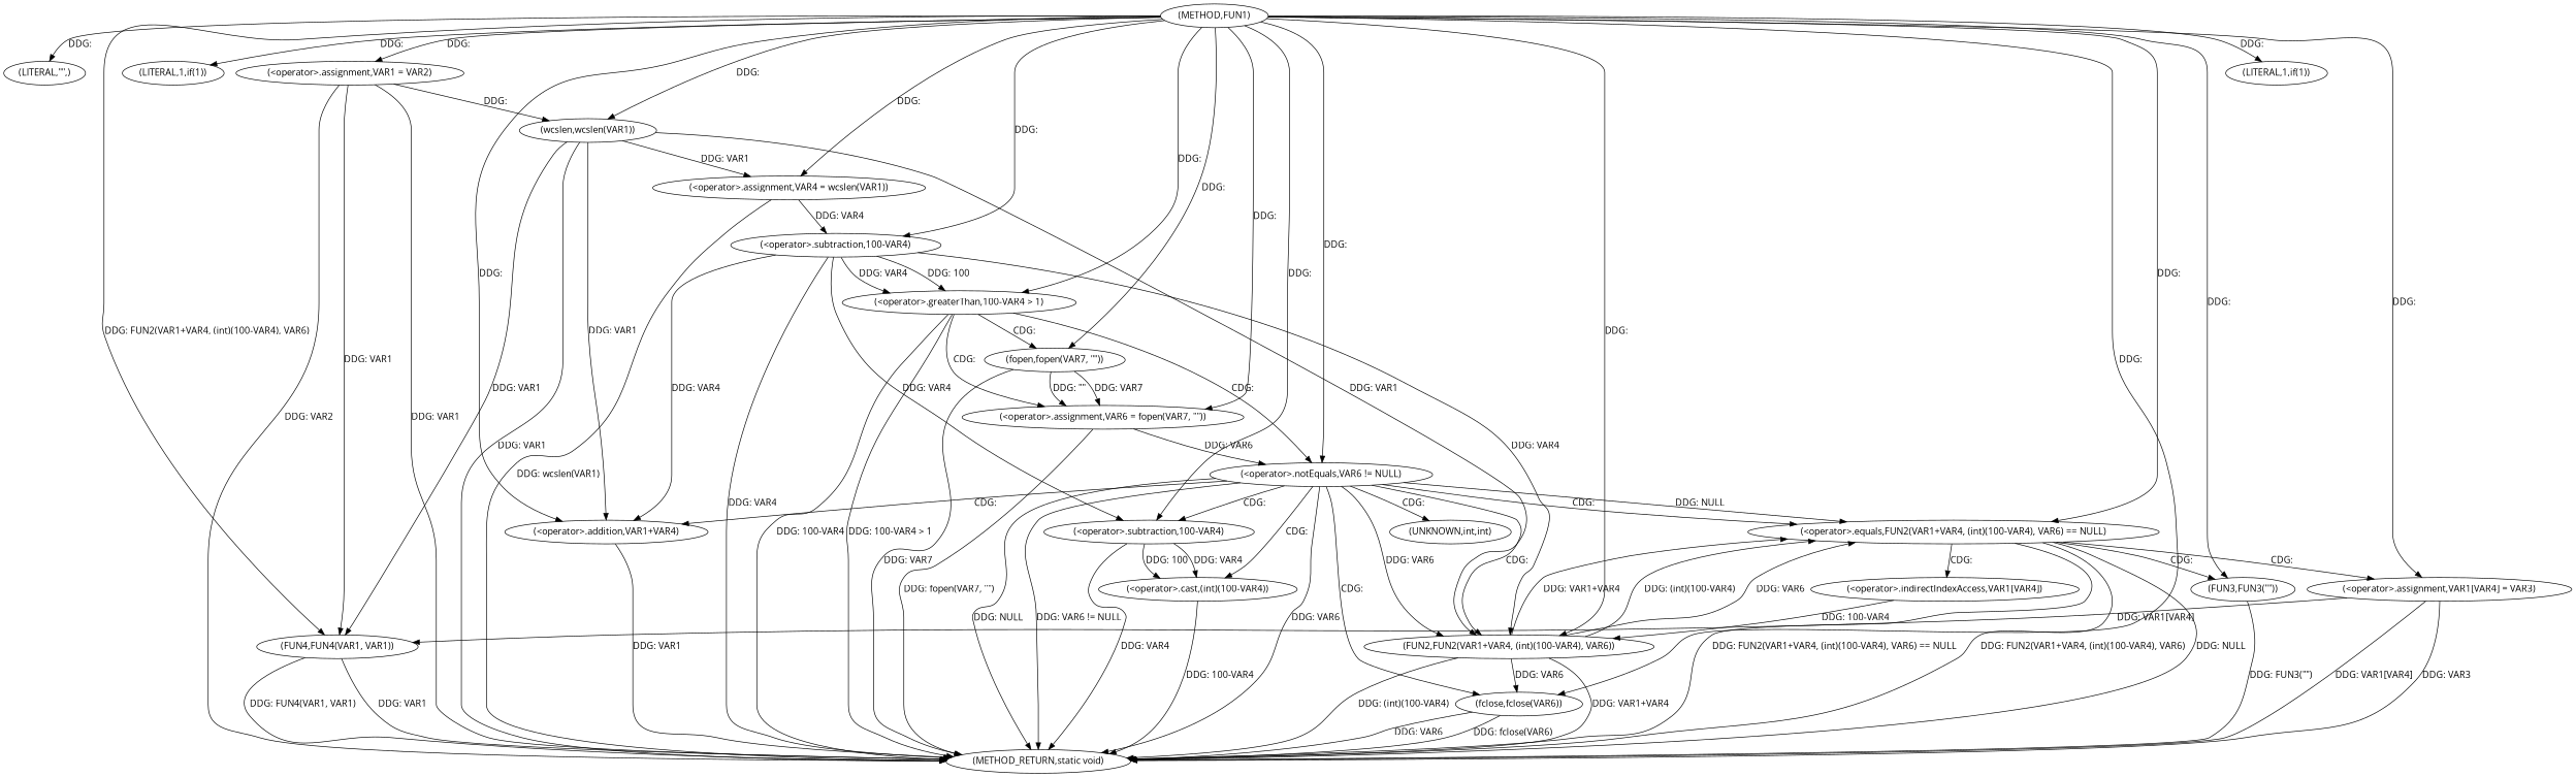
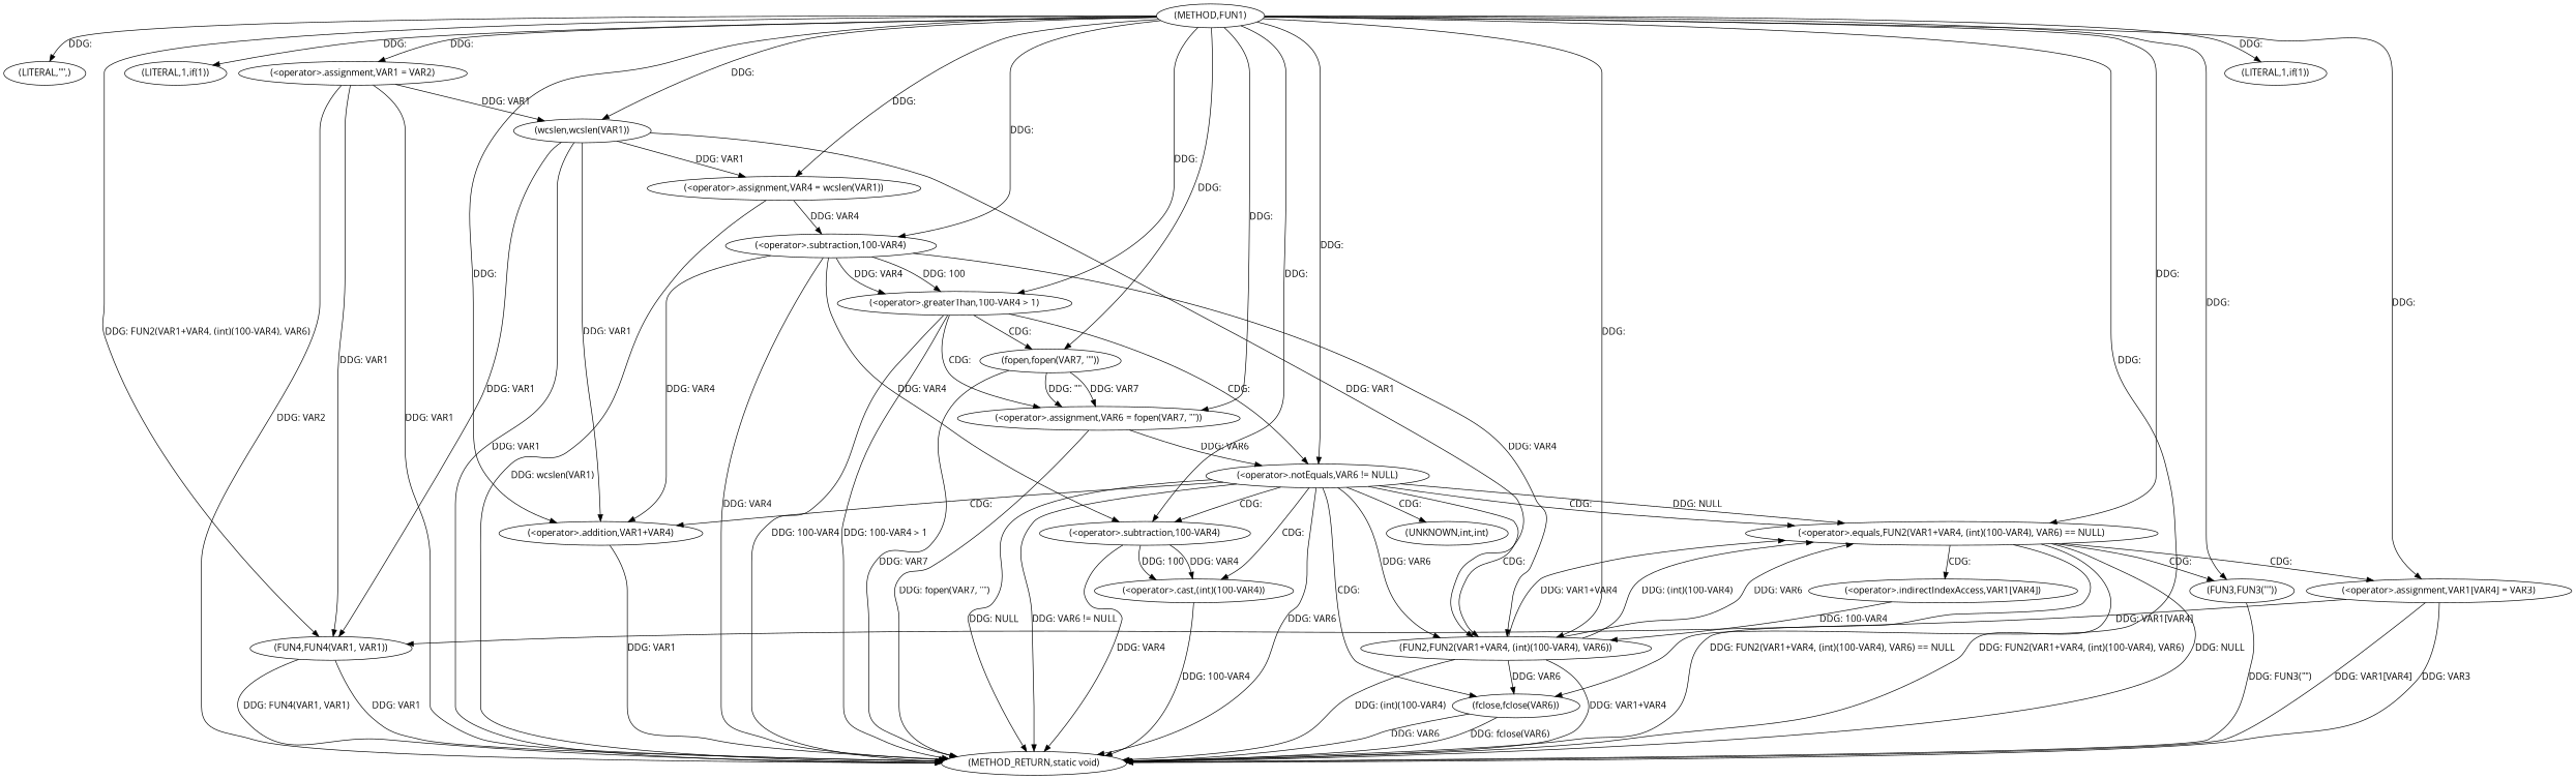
  digraph {
    fontname="Open Sans"
    node [fontname="Open Sans"]
    edge [fontname="Open Sans"]
    n1 [label="(METHOD,FUN1)"]
    n2 [label="(LITERAL,\"\",)"]
    n3 [label="(<operator>.assignment,VAR1 = VAR2)"]
    n4 [label="(LITERAL,1,if(1))"]
    n5 [label="(<operator>.assignment,VAR4 = wcslen(VAR1))"]
    n6 [label="(wcslen,wcslen(VAR1))"]
    n7 [label="(<operator>.greaterThan,100-VAR4 > 1)"]
    n8 [label="(<operator>.subtraction,100-VAR4)"]
    n9 [label="(<operator>.assignment,VAR6 = fopen(VAR7, \"\"))"]
    n10 [label="(fopen,fopen(VAR7, \"\"))"]
    n11 [label="(<operator>.notEquals,VAR6 != NULL)"]
    n12 [label="(<operator>.equals,FUN2(VAR1+VAR4, (int)(100-VAR4), VAR6) == NULL)"]
    n13 [label="(FUN2,FUN2(VAR1+VAR4, (int)(100-VAR4), VAR6))"]
    n14 [label="(<operator>.addition,VAR1+VAR4)"]
    n15 [label="(<operator>.subtraction,100-VAR4)"]
    n16 [label="(FUN3,FUN3(\"\"))"]
    n17 [label="(<operator>.assignment,VAR1[VAR4] = VAR3)"]
    n18 [label="(fclose,fclose(VAR6))"]
    n19 [label="(LITERAL,1,if(1))"]
    n20 [label="(FUN4,FUN4(VAR1, VAR1))"]
    n21 [label="(METHOD_RETURN,static void)"]
    n22 [label="(<operator>.cast,(int)(100-VAR4))"]
    n23 [label="(UNKNOWN,int,int)"]
    n24 [label="(<operator>.indirectIndexAccess,VAR1[VAR4])"]
    n1 -> n2 [label="DDG: "]
    n1 -> n3 [label="DDG: "]
    n1 -> n4 [label="DDG: "]
    n1 -> n5 [label="DDG: "]
    n1 -> n6 [label="DDG: "]
    n1 -> n7 [label="DDG: "]
    n1 -> n8 [label="DDG: "]
    n1 -> n9 [label="DDG: "]
    n1 -> n10 [label="DDG: "]
    n1 -> n11 [label="DDG: "]
    n1 -> n12 [label="DDG: "]
    n1 -> n13 [label="DDG: "]
    n1 -> n14 [label="DDG: "]
    n1 -> n15 [label="DDG: "]
    n1 -> n16 [label="DDG: "]
    n1 -> n17 [label="DDG: "]
    n1 -> n18 [label="DDG: "]
    n1 -> n19 [label="DDG: "]
    n1 -> n20 [label="DDG: FUN2(VAR1+VAR4, (int)(100-VAR4), VAR6)"]
-   n3 -> n6 [label="DDG: "]
+   n3 -> n6 [label="DDG: VAR1"]
    n3 -> n20 [label="DDG: VAR1"]
    n3 -> n21 [label="DDG: VAR1"]
    n3 -> n21 [label="DDG: VAR2"]
    n5 -> n8 [label="DDG: VAR4"]
    n5 -> n21 [label="DDG: wcslen(VAR1)"]
    n6 -> n5 [label="DDG: VAR1"]
    n6 -> n13 [label="DDG: VAR1"]
    n6 -> n14 [label="DDG: VAR1"]
    n6 -> n20 [label="DDG: VAR1"]
    n6 -> n21 [label="DDG: VAR1"]
    n7 -> n9 [label="CDG: "]
    n7 -> n10 [label="CDG: "]
    n7 -> n11 [label="CDG: "]
    n7 -> n21 [label="DDG: 100-VAR4 > 1"]
    n7 -> n21 [label="DDG: 100-VAR4"]
    n8 -> n7 [label="DDG: 100"]
    n8 -> n7 [label="DDG: VAR4"]
    n8 -> n13 [label="DDG: VAR4"]
    n8 -> n14 [label="DDG: VAR4"]
    n8 -> n15 [label="DDG: VAR4"]
    n8 -> n21 [label="DDG: VAR4"]
    n9 -> n11 [label="DDG: VAR6"]
    n9 -> n21 [label="DDG: fopen(VAR7, \"\")"]
    n10 -> n9 [label="DDG: VAR7"]
    n10 -> n9 [label="DDG: \"\""]
    n10 -> n21 [label="DDG: VAR7"]
    n11 -> n12 [label="DDG: NULL"]
    n11 -> n12 [label="CDG: "]
    n11 -> n13 [label="DDG: VAR6"]
    n11 -> n13 [label="CDG: "]
    n11 -> n14 [label="CDG: "]
    n11 -> n15 [label="CDG: "]
    n11 -> n18 [label="CDG: "]
    n11 -> n21 [label="DDG: NULL"]
    n11 -> n21 [label="DDG: VAR6 != NULL"]
    n11 -> n21 [label="DDG: VAR6"]
    n11 -> n22 [label="CDG: "]
    n11 -> n23 [label="CDG: "]
    n12 -> n16 [label="CDG: "]
    n12 -> n17 [label="CDG: "]
    n12 -> n21 [label="DDG: FUN2(VAR1+VAR4, (int)(100-VAR4), VAR6) == NULL"]
    n12 -> n21 [label="DDG: FUN2(VAR1+VAR4, (int)(100-VAR4), VAR6)"]
    n12 -> n21 [label="DDG: NULL"]
    n12 -> n24 [label="CDG: "]
    n13 -> n12 [label="DDG: VAR1+VAR4"]
    n13 -> n12 [label="DDG: (int)(100-VAR4)"]
    n13 -> n12 [label="DDG: VAR6"]
    n13 -> n18 [label="DDG: VAR6"]
    n13 -> n21 [label="DDG: (int)(100-VAR4)"]
    n13 -> n21 [label="DDG: VAR1+VAR4"]
    n14 -> n21 [label="DDG: VAR1"]
    n15 -> n21 [label="DDG: VAR4"]
    n15 -> n22 [label="DDG: 100"]
    n15 -> n22 [label="DDG: VAR4"]
    n16 -> n21 [label="DDG: FUN3(\"\")"]
    n17 -> n20 [label="DDG: VAR1[VAR4]"]
    n17 -> n21 [label="DDG: VAR1[VAR4]"]
    n17 -> n21 [label="DDG: VAR3"]
    n18 -> n21 [label="DDG: fclose(VAR6)"]
    n18 -> n21 [label="DDG: VAR6"]
    n20 -> n21 [label="DDG: VAR1"]
    n20 -> n21 [label="DDG: FUN4(VAR1, VAR1)"]
    n22 -> n21 [label="DDG: 100-VAR4"]
    n24 -> n13 [label="DDG: 100-VAR4"]
  }
